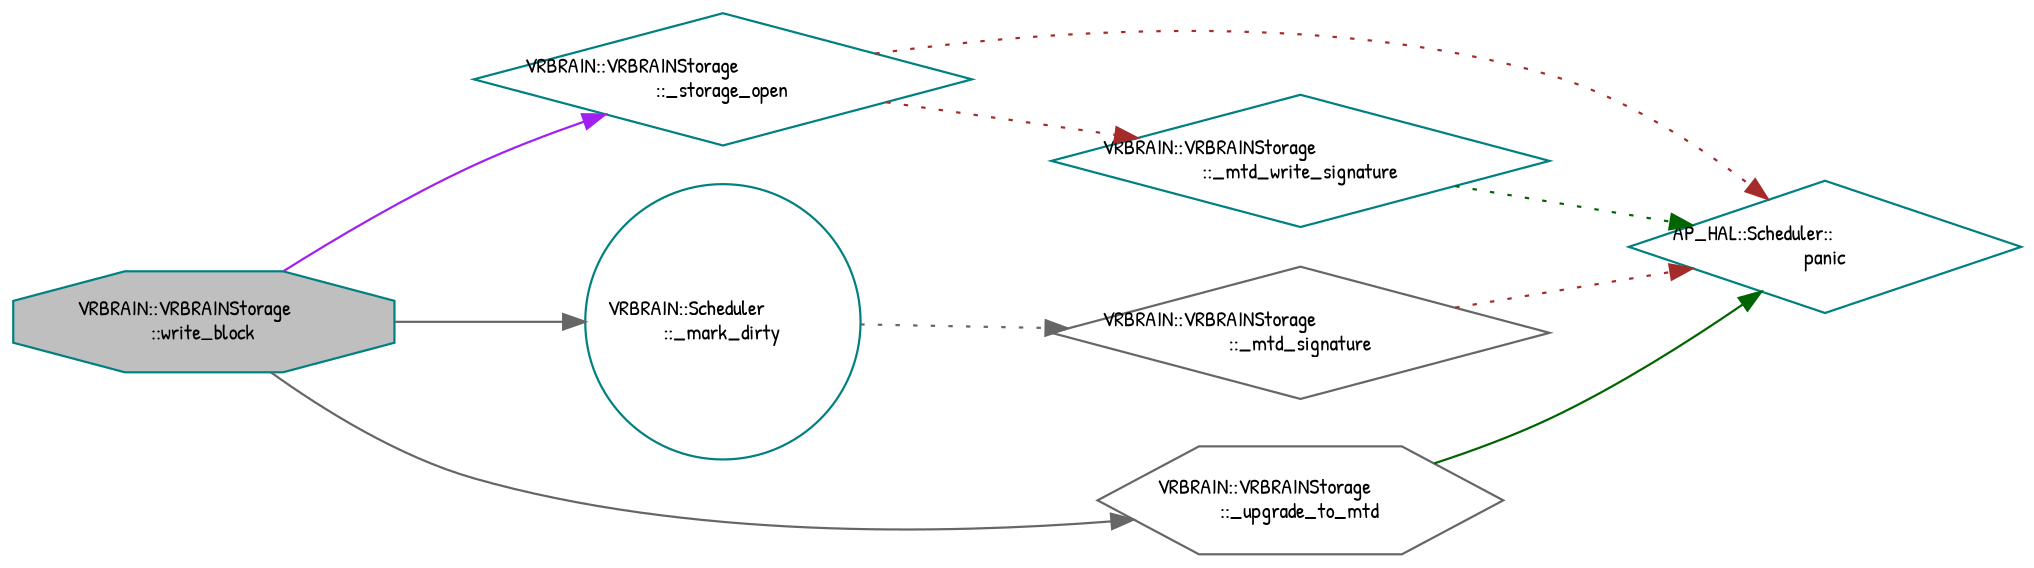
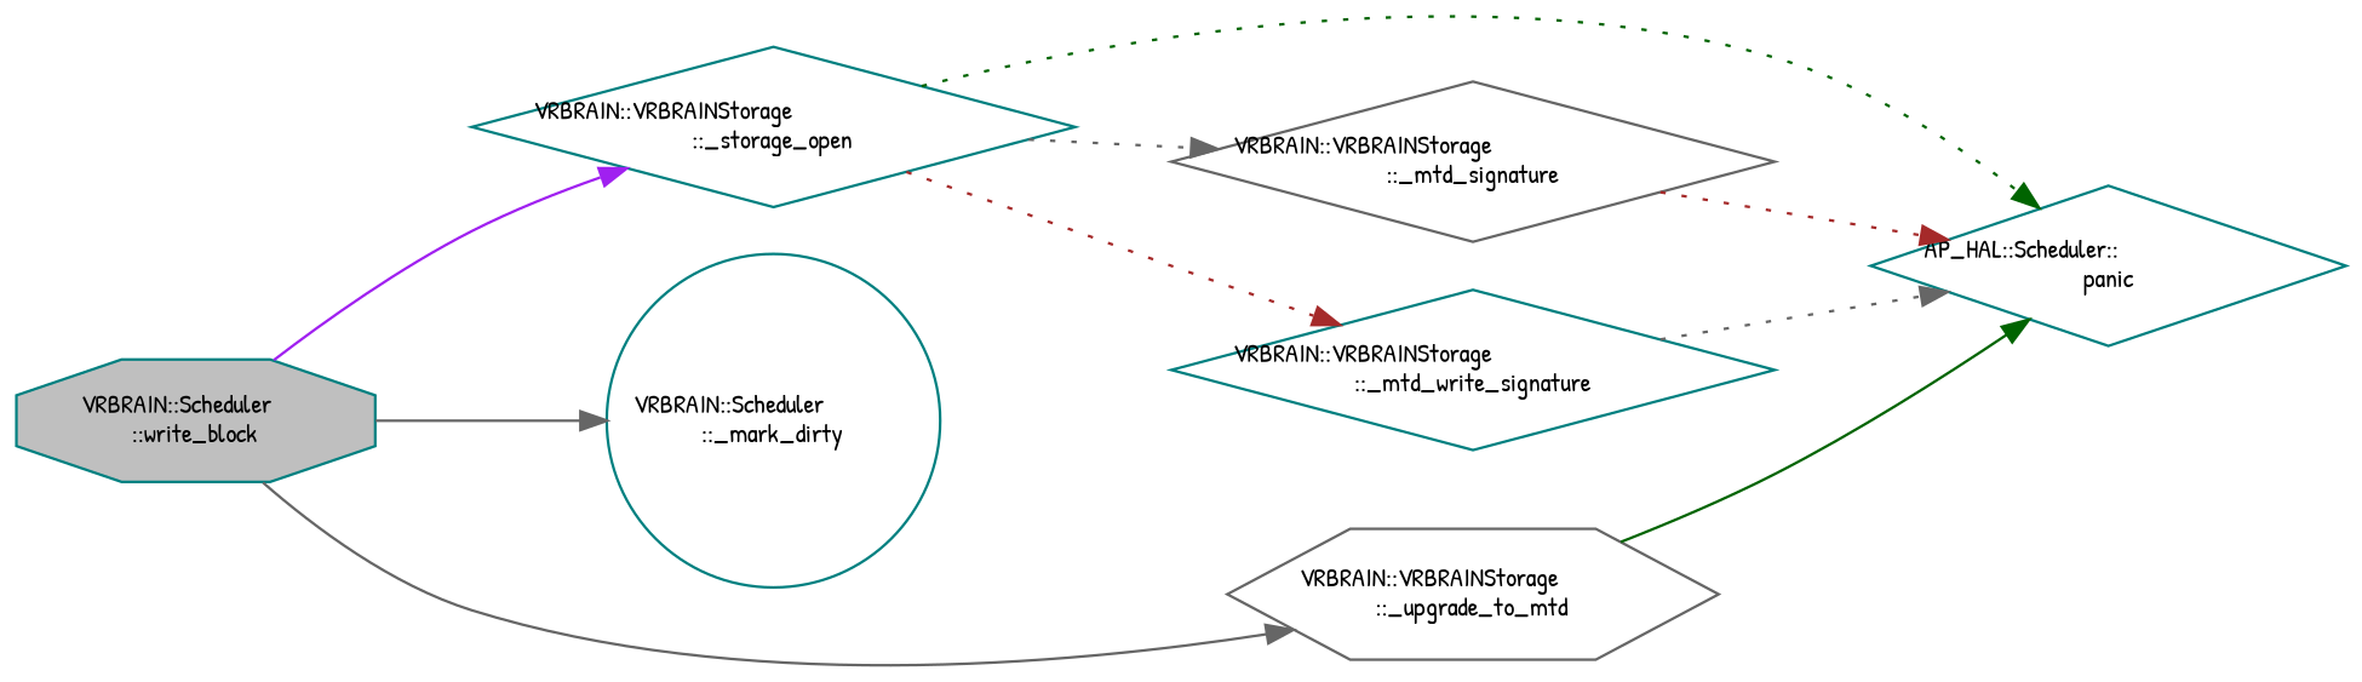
  digraph {
    fontname="Patrick Hand"
    rankdir=LR
    node [color=teal fillcolor=white fontname="Patrick Hand" fontsize=10 shape=diamond style=filled]
    edge [color=gray40 fontname="Patrick Hand" fontsize=10 labelfontname=Helvetica labelfontsize=10 style=dotted]
-   n1 [fillcolor=grey75 fontcolor=black height=0.2 label="VRBRAIN::VRBRAINStorage\l::write_block" shape=octagon width=0.4]
+   n1 [fillcolor=grey75 fontcolor=black height=0.2 label="VRBRAIN::Scheduler\l::write_block" shape=octagon width=0.4]
    n2 [height=0.2 label="VRBRAIN::VRBRAINStorage\l::_storage_open" width=0.4]
    n3 [height=0.2 label="VRBRAIN::Scheduler\l::_mark_dirty" shape=circle width=0.4]
    n4 [color=gray40 height=0.2 label="VRBRAIN::VRBRAINStorage\l::_upgrade_to_mtd" shape=hexagon width=0.4]
    n5 [height=0.2 label="AP_HAL::Scheduler::\lpanic" width=0.4]
    n6 [color=gray40 height=0.2 label="VRBRAIN::VRBRAINStorage\l::_mtd_signature" width=0.4]
    n7 [height=0.2 label="VRBRAIN::VRBRAINStorage\l::_mtd_write_signature" width=0.4]
    n1 -> n2 [color=purple style=solid]
    n1 -> n3 [style=solid]
    n1 -> n4 [style=solid]
-   n2 -> n5 [color=brown]
-   n3 -> n6
+   n2 -> n5 [color=darkgreen]
+   n2 -> n6
    n2 -> n7 [color=brown]
    n4 -> n5 [color=darkgreen style=solid]
    n6 -> n5 [color=brown]
-   n7 -> n5 [color=darkgreen]
+   n7 -> n5
  }
